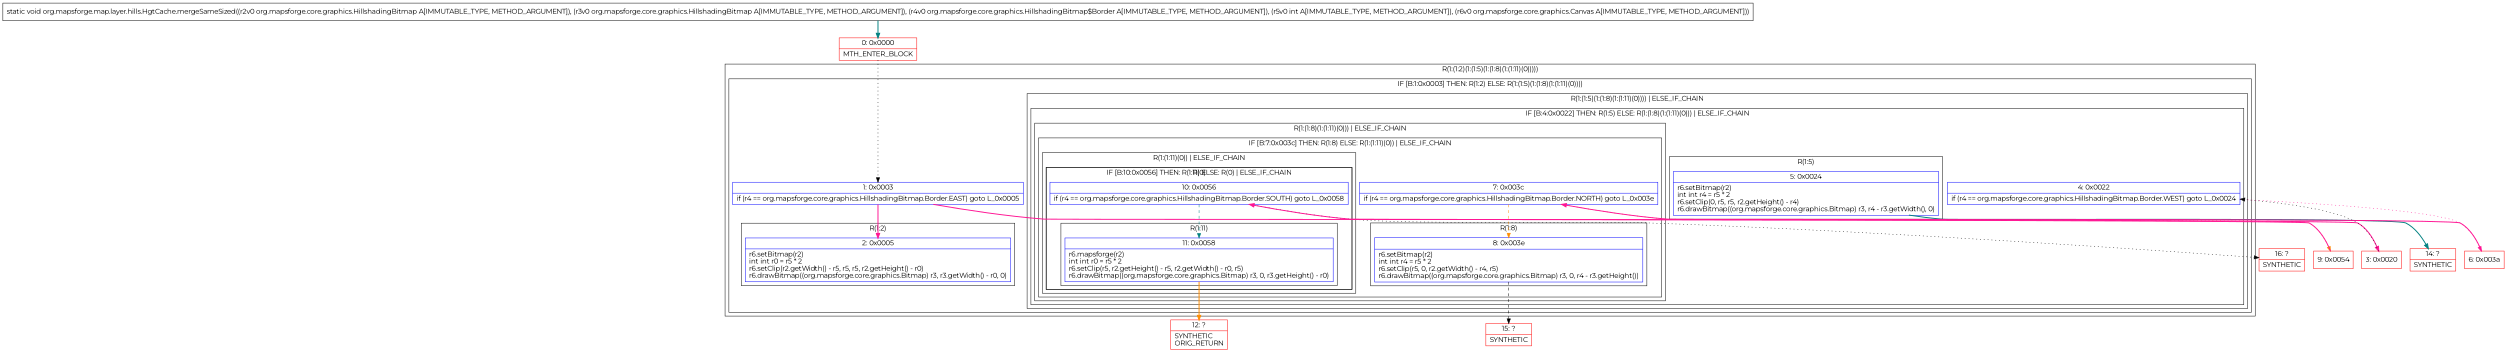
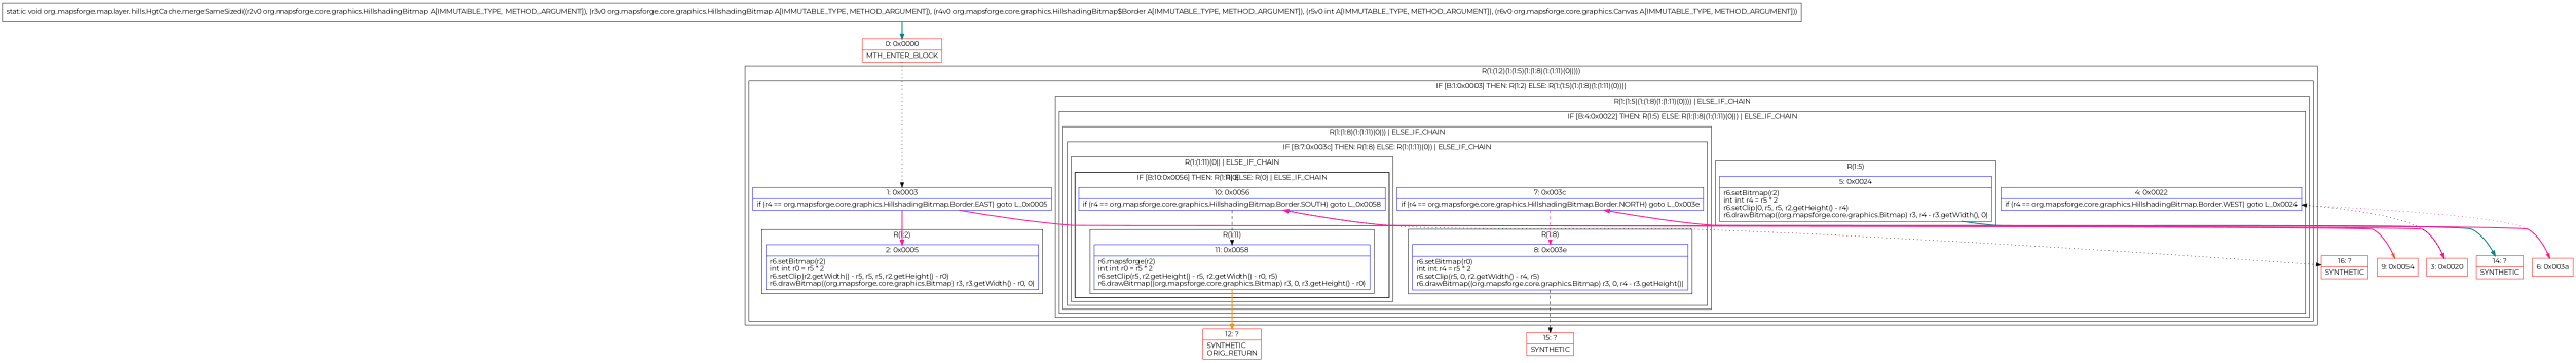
  digraph {
    fontname=Montserrat
    node [color=blue fontname=Montserrat shape=record]
    edge [color=deeppink fontname=Montserrat style=bold]
    n1 [label="{2\:\ 0x0005|r6.setBitmap(r2)\lint int r0 = r5 * 2\lr6.setClip(r2.getWidth() \- r5, r5, r5, r2.getHeight() \- r0)\lr6.drawBitmap((org.mapsforge.core.graphics.Bitmap) r3, r3.getWidth() \- r0, 0)\l}"]
    n2 [label="{5\:\ 0x0024|r6.setBitmap(r2)\lint int r4 = r5 * 2\lr6.setClip(0, r5, r5, r2.getHeight() \- r4)\lr6.drawBitmap((org.mapsforge.core.graphics.Bitmap) r3, r4 \- r3.getWidth(), 0)\l}"]
-   n3 [label="{8\:\ 0x003e|r6.setBitmap(r2)\lint int r4 = r5 * 2\lr6.setClip(r5, 0, r2.getWidth() \- r4, r5)\lr6.drawBitmap((org.mapsforge.core.graphics.Bitmap) r3, 0, r4 \- r3.getHeight())\l}"]
+   n3 [label="{8\:\ 0x003e|r6.setBitmap(r0)\lint int r4 = r5 * 2\lr6.setClip(r5, 0, r2.getWidth() \- r4, r5)\lr6.drawBitmap((org.mapsforge.core.graphics.Bitmap) r3, 0, r4 \- r3.getHeight())\l}"]
    n4 [label="{11\:\ 0x0058|r6.mapsforge(r2)\lint int r0 = r5 * 2\lr6.setClip(r5, r2.getHeight() \- r5, r2.getWidth() \- r0, r5)\lr6.drawBitmap((org.mapsforge.core.graphics.Bitmap) r3, 0, r3.getHeight() \- r0)\l}"]
    n5 [label="{10\:\ 0x0056|if (r4 == org.mapsforge.core.graphics.HillshadingBitmap.Border.SOUTH) goto L_0x0058\l}"]
    n6 [label="{7\:\ 0x003c|if (r4 == org.mapsforge.core.graphics.HillshadingBitmap.Border.NORTH) goto L_0x003e\l}"]
    n7 [label="{4\:\ 0x0022|if (r4 == org.mapsforge.core.graphics.HillshadingBitmap.Border.WEST) goto L_0x0024\l}"]
    n8 [label="{1\:\ 0x0003|if (r4 == org.mapsforge.core.graphics.HillshadingBitmap.Border.EAST) goto L_0x0005\l}"]
    n9 [color=red label="{14\:\ ?|SYNTHETIC\l}"]
    n10 [color=red label="{15\:\ ?|SYNTHETIC\l}"]
    n11 [color=red label="{12\:\ ?|SYNTHETIC\lORIG_RETURN\l}"]
    n12 [color=red label="{16\:\ ?|SYNTHETIC\l}"]
    n13 [color=red label="{9\:\ 0x0054}"]
    n14 [color=red label="{6\:\ 0x003a}"]
    n15 [color=red label="{3\:\ 0x0020}"]
    n16 [color=red label="{0\:\ 0x0000|MTH_ENTER_BLOCK\l}"]
    n17 [label="{static void org.mapsforge.map.layer.hills.HgtCache.mergeSameSized((r2v0 org.mapsforge.core.graphics.HillshadingBitmap A[IMMUTABLE_TYPE, METHOD_ARGUMENT]), (r3v0 org.mapsforge.core.graphics.HillshadingBitmap A[IMMUTABLE_TYPE, METHOD_ARGUMENT]), (r4v0 org.mapsforge.core.graphics.HillshadingBitmap$Border A[IMMUTABLE_TYPE, METHOD_ARGUMENT]), (r5v0 int A[IMMUTABLE_TYPE, METHOD_ARGUMENT]), (r6v0 org.mapsforge.core.graphics.Canvas A[IMMUTABLE_TYPE, METHOD_ARGUMENT])) }" color=""]
    subgraph cluster_1 {
      label="R(1:(1:2)(1:(1:5)(1:(1:8)(1:(1:11)(0)))))"
      subgraph cluster_2 {
        label="IF [B:1:0x0003] THEN: R(1:2) ELSE: R(1:(1:5)(1:(1:8)(1:(1:11)(0))))"
        n8
        subgraph cluster_3 {
          label="R(1:2)"
          n1
        }
        subgraph cluster_4 {
          label="R(1:(1:5)(1:(1:8)(1:(1:11)(0)))) | ELSE_IF_CHAIN\l"
          subgraph cluster_5 {
            label="IF [B:4:0x0022] THEN: R(1:5) ELSE: R(1:(1:8)(1:(1:11)(0))) | ELSE_IF_CHAIN\l"
            n7
            subgraph cluster_6 {
              label="R(1:5)"
              n2
            }
            subgraph cluster_7 {
              label="R(1:(1:8)(1:(1:11)(0))) | ELSE_IF_CHAIN\l"
              subgraph cluster_8 {
                label="IF [B:7:0x003c] THEN: R(1:8) ELSE: R(1:(1:11)(0)) | ELSE_IF_CHAIN\l"
                n6
                subgraph cluster_9 {
                  label="R(1:8)"
                  n3
                }
                subgraph cluster_10 {
                  label="R(1:(1:11)(0)) | ELSE_IF_CHAIN\l"
                  subgraph cluster_11 {
                    label="IF [B:10:0x0056] THEN: R(1:11) ELSE: R(0) | ELSE_IF_CHAIN\l"
                    n5
                    subgraph cluster_12 {
                      label="R(1:11)"
                      n4
                    }
                    subgraph cluster_13 {
                      label="R(0)"
                    }
                  }
                }
              }
            }
          }
        }
      }
    }
    n2 -> n9 [color=teal]
    n3 -> n10 [color=black style=dashed]
    n4 -> n11 [color=darkorange]
-   n5 -> n4 [color=teal style=dashed]
+   n5 -> n4 [color=black style=dashed]
    n5 -> n12 [color=black style=dotted]
-   n6 -> n3 [color=darkorange style=dashed]
+   n6 -> n3 [style=dashed]
    n6 -> n13 [color=darkorange style=dotted]
    n7 -> n14 [style=dotted]
    n8 -> n1
    n8 -> n15
    n13 -> n5
    n14 -> n6
    n15 -> n7 [color=black style=dotted]
    n16 -> n8 [color=black style=dotted]
    n17 -> n16 [color=teal]
  }
